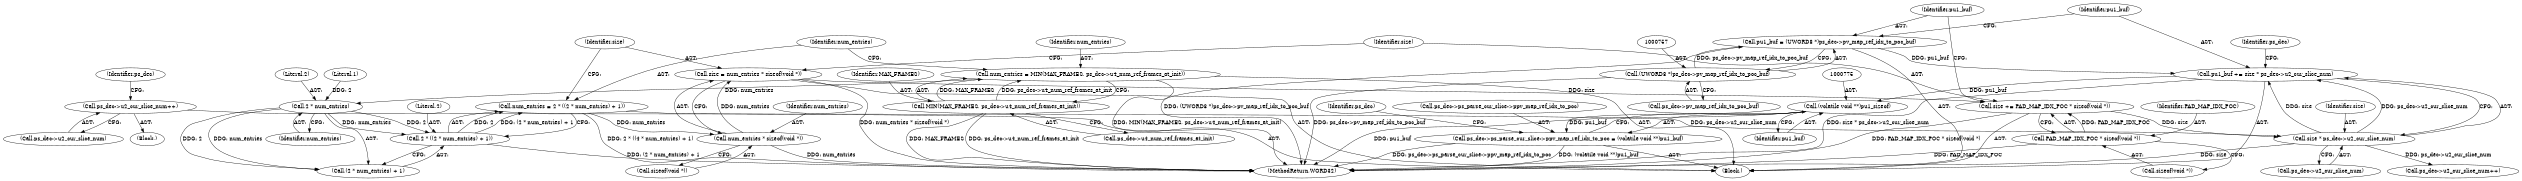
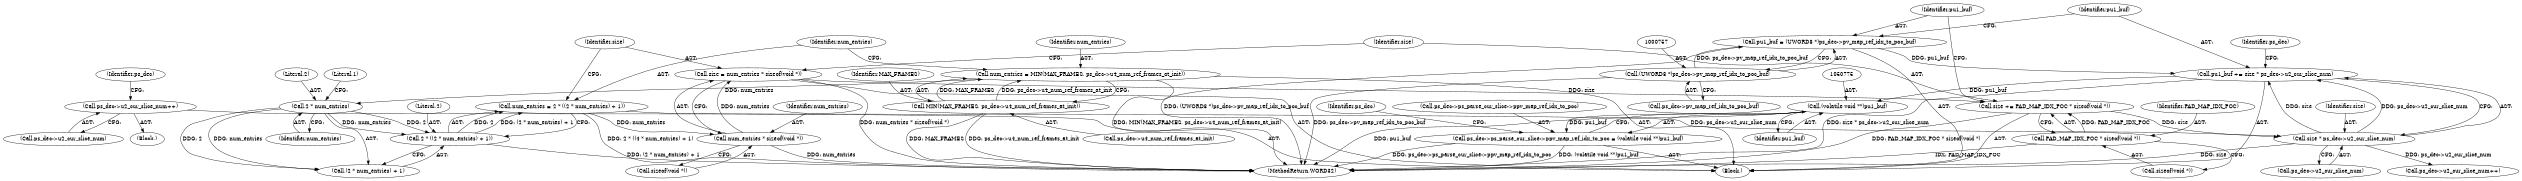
  digraph {
-   n1 [label="(Call,(volatile void **)pu1_sizeof)"]
+   n1 [label="(Call,(volatile void **)pu1_buf)"]
    n2 [label="(Call,ps_dec->ps_parse_cur_slice->ppv_map_ref_idx_to_poc = (volatile void **)pu1_buf)"]
    n3 [label="(MethodReturn,WORD32)"]
    n4 [label="(Identifier,pu1_buf)"]
    n5 [label="(Block,)"]
    n6 [label="(Call,pu1_buf += size * ps_dec->u2_cur_slice_num)"]
    n7 [label="(Call,size * ps_dec->u2_cur_slice_num)"]
    n8 [label="(Call,ps_dec->u2_cur_slice_num++)"]
    n9 [label="(Call,ps_dec->u2_cur_slice_num)"]
    n10 [label="(Call,size += PAD_MAP_IDX_POC * sizeof(void *))"]
    n11 [label="(Call,PAD_MAP_IDX_POC * sizeof(void *))"]
    n12 [label="(Call,sizeof(void *))"]
    n13 [label="(Call,size = num_entries * sizeof(void *))"]
    n14 [label="(Call,num_entries * sizeof(void *))"]
    n15 [label="(Call,sizeof(void *))"]
    n16 [label="(Call,num_entries = 2 * ((2 * num_entries) + 1))"]
    n17 [label="(Call,2 * ((2 * num_entries) + 1))"]
    n18 [label="(Call,(2 * num_entries) + 1)"]
    n19 [label="(Call,2 * num_entries)"]
    n20 [label="(Identifier,num_entries)"]
    n21 [label="(Call,num_entries = MIN(MAX_FRAMES, ps_dec->u4_num_ref_frames_at_init))"]
    n22 [label="(Call,MIN(MAX_FRAMES, ps_dec->u4_num_ref_frames_at_init))"]
    n23 [label="(Call,ps_dec->u4_num_ref_frames_at_init)"]
    n24 [label="(Call,ps_dec->u2_cur_slice_num++)"]
    n25 [label="(Block,)"]
    n26 [label="(Call,ps_dec->u2_cur_slice_num)"]
    n27 [label="(Call,pu1_buf = (UWORD8 *)ps_dec->pv_map_ref_idx_to_poc_buf)"]
    n28 [label="(Call,(UWORD8 *)ps_dec->pv_map_ref_idx_to_poc_buf)"]
    n29 [label="(Call,ps_dec->pv_map_ref_idx_to_poc_buf)"]
    n30 [label="(Identifier,num_entries)"]
    n31 [label="(Call,ps_dec->ps_parse_cur_slice->ppv_map_ref_idx_to_poc)"]
    n32 [label="(Identifier,num_entries)"]
    n33 [label="(Identifier,num_entries)"]
    n34 [label="(Identifier,ps_dec)"]
    n35 [label="(Identifier,ps_dec)"]
    n36 [label="(Identifier,pu1_buf)"]
    n37 [label="(Identifier,ps_dec)"]
    n38 [label="(Literal,2)"]
    n39 [label="(Identifier,pu1_buf)"]
    n40 [label="(Identifier,size)"]
    n41 [label="(Identifier,size)"]
    n42 [label="(Literal,1)"]
    n43 [label="(Literal,2)"]
    n44 [label="(Identifier,size)"]
    n45 [label="(Identifier,PAD_MAP_IDX_POC)"]
    n46 [label="(Identifier,MAX_FRAMES)"]
-   1000775
+   1000775 [label=1050775]
    1000757
    n1 -> n2 [label="AST: "]
    n1 -> n2 [label="DDG: pu1_buf"]
    n1 -> n3 [label="DDG: pu1_buf"]
    n1 -> n4 [label="CFG: "]
    n2 -> n1 [label="CFG: "]
    n2 -> n3 [label="DDG: ps_dec->ps_parse_cur_slice->ppv_map_ref_idx_to_poc"]
    n2 -> n3 [label="DDG: (volatile void **)pu1_buf"]
    n2 -> n5 [label="AST: "]
    n4 -> n1 [label="AST: "]
    n6 -> n1 [label="DDG: pu1_buf"]
    n6 -> n3 [label="DDG: size * ps_dec->u2_cur_slice_num"]
    n6 -> n5 [label="AST: "]
    n6 -> n7 [label="CFG: "]
    n7 -> n3 [label="DDG: size"]
    n7 -> n6 [label="AST: "]
    n7 -> n6 [label="DDG: size"]
    n7 -> n6 [label="DDG: ps_dec->u2_cur_slice_num"]
    n7 -> n8 [label="DDG: ps_dec->u2_cur_slice_num"]
    n7 -> n9 [label="CFG: "]
    n9 -> n7 [label="AST: "]
    n10 -> n3 [label="DDG: PAD_MAP_IDX_POC * sizeof(void *)"]
    n10 -> n5 [label="AST: "]
    n10 -> n7 [label="DDG: size"]
    n10 -> n11 [label="CFG: "]
-   n11 -> n3 [label="DDG: PAD_MAP_IDX_POC"]
+   n11 -> n3 [label="IDX: PAD_MAP_IDX_POC"]
    n11 -> n10 [label="AST: "]
    n11 -> n10 [label="DDG: PAD_MAP_IDX_POC"]
    n11 -> n12 [label="CFG: "]
    n12 -> n11 [label="AST: "]
    n13 -> n3 [label="DDG: num_entries * sizeof(void *)"]
    n13 -> n5 [label="AST: "]
    n13 -> n10 [label="DDG: size"]
    n13 -> n14 [label="CFG: "]
    n14 -> n3 [label="DDG: num_entries"]
    n14 -> n13 [label="AST: "]
    n14 -> n13 [label="DDG: num_entries"]
    n14 -> n15 [label="CFG: "]
    n15 -> n14 [label="AST: "]
    n16 -> n3 [label="DDG: 2 * ((4 * num_entries) + 1)"]
    n16 -> n5 [label="AST: "]
    n16 -> n14 [label="DDG: num_entries"]
    n16 -> n17 [label="CFG: "]
    n17 -> n3 [label="DDG: (2 * num_entries) + 1"]
    n17 -> n16 [label="AST: "]
    n17 -> n16 [label="DDG: 2"]
    n17 -> n16 [label="DDG: (2 * num_entries) + 1"]
    n17 -> n18 [label="CFG: "]
    n18 -> n17 [label="AST: "]
    n19 -> n17 [label="DDG: 2"]
    n19 -> n17 [label="DDG: num_entries"]
    n19 -> n18 [label="AST: "]
    n19 -> n18 [label="DDG: 2"]
    n19 -> n18 [label="DDG: num_entries"]
    n19 -> n20 [label="CFG: "]
    n20 -> n19 [label="AST: "]
    n21 -> n3 [label="DDG: MIN(MAX_FRAMES, ps_dec->u4_num_ref_frames_at_init)"]
    n21 -> n5 [label="AST: "]
    n21 -> n19 [label="DDG: num_entries"]
    n21 -> n22 [label="CFG: "]
    n22 -> n3 [label="DDG: ps_dec->u4_num_ref_frames_at_init"]
    n22 -> n3 [label="DDG: MAX_FRAMES"]
    n22 -> n21 [label="AST: "]
    n22 -> n21 [label="DDG: MAX_FRAMES"]
    n22 -> n21 [label="DDG: ps_dec->u4_num_ref_frames_at_init"]
-   n22 -> n23 [label="CFG: "]
    n23 -> n22 [label="AST: "]
    n24 -> n7 [label="DDG: ps_dec->u2_cur_slice_num"]
    n24 -> n25 [label="AST: "]
    n24 -> n26 [label="CFG: "]
    n26 -> n24 [label="AST: "]
    n27 -> n3 [label="DDG: (UWORD8 *)ps_dec->pv_map_ref_idx_to_poc_buf"]
    n27 -> n5 [label="AST: "]
    n27 -> n6 [label="DDG: pu1_buf"]
    n27 -> n28 [label="CFG: "]
    n28 -> n3 [label="DDG: ps_dec->pv_map_ref_idx_to_poc_buf"]
    n28 -> n27 [label="AST: "]
    n28 -> n27 [label="DDG: ps_dec->pv_map_ref_idx_to_poc_buf"]
    n28 -> n29 [label="CFG: "]
    n29 -> n28 [label="AST: "]
    n30 -> n16 [label="AST: "]
    n30 -> n21 [label="CFG: "]
    n31 -> n2 [label="AST: "]
    n32 -> n21 [label="AST: "]
    n33 -> n14 [label="AST: "]
    n34 -> n24 [label="CFG: "]
    n35 -> n2 [label="CFG: "]
    n36 -> n10 [label="CFG: "]
    n36 -> n27 [label="AST: "]
    n37 -> n6 [label="CFG: "]
    n38 -> n19 [label="AST: "]
    n39 -> n6 [label="AST: "]
    n39 -> n27 [label="CFG: "]
    n40 -> n7 [label="AST: "]
    n41 -> n10 [label="AST: "]
    n41 -> n13 [label="CFG: "]
-   n42 -> n19 [label="DDG: 2"]
+   n42 -> n19 [label="CFG: "]
    n43 -> n17 [label="AST: "]
    n44 -> n13 [label="AST: "]
    n44 -> n16 [label="CFG: "]
    n45 -> n11 [label="AST: "]
    n46 -> n22 [label="AST: "]
    1000775 -> n1 [label="AST: "]
    1000757 -> n28 [label="AST: "]
  }
